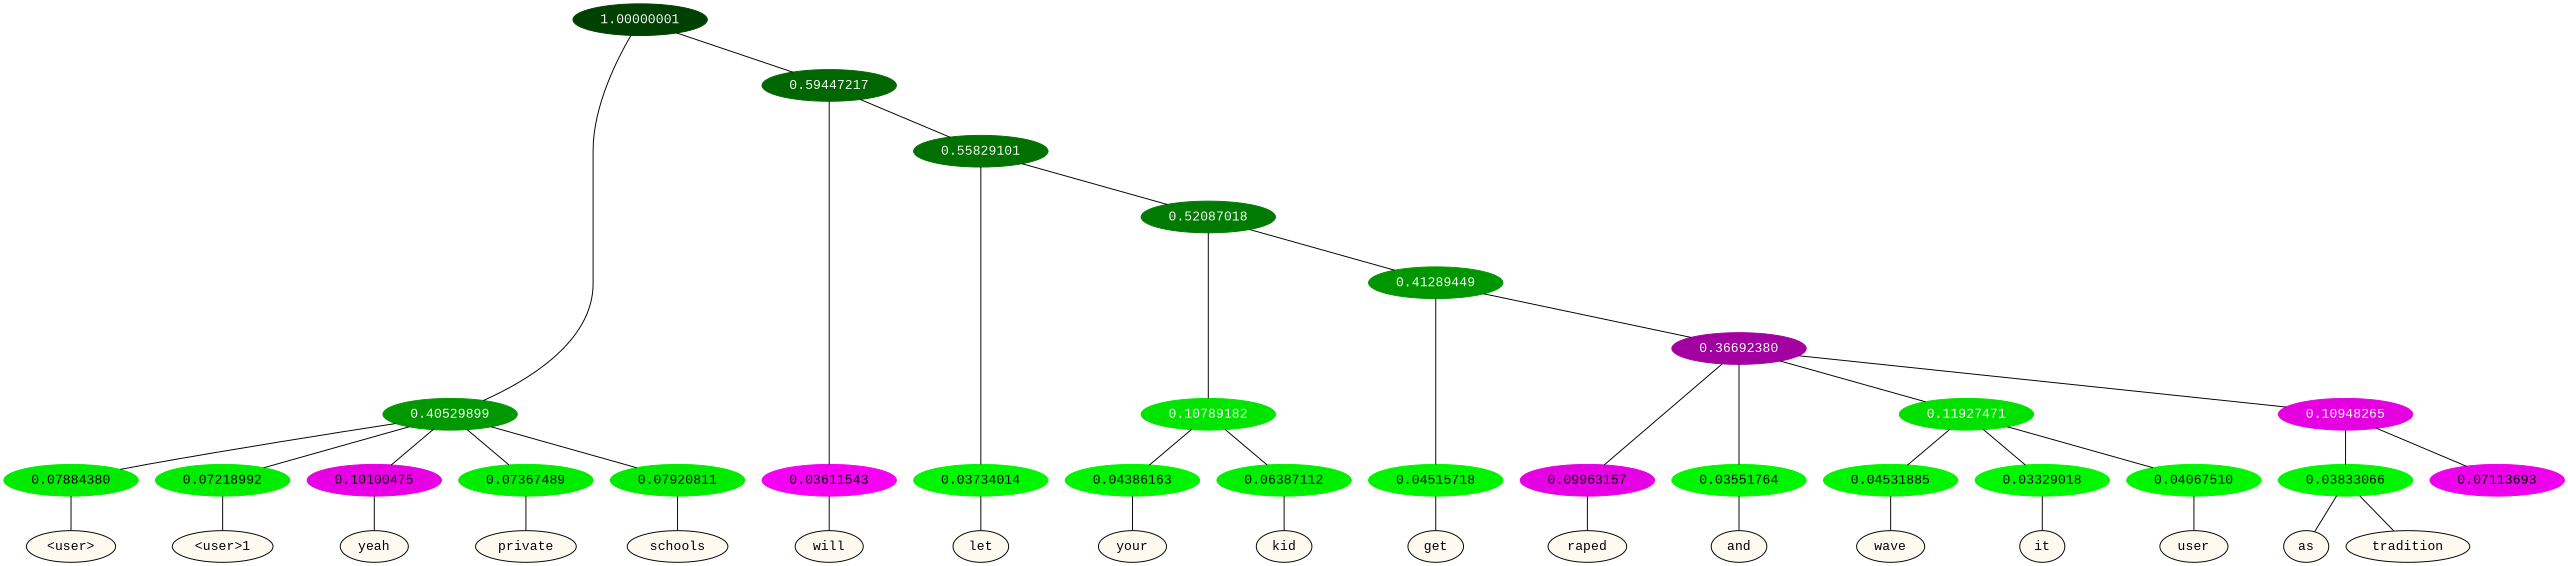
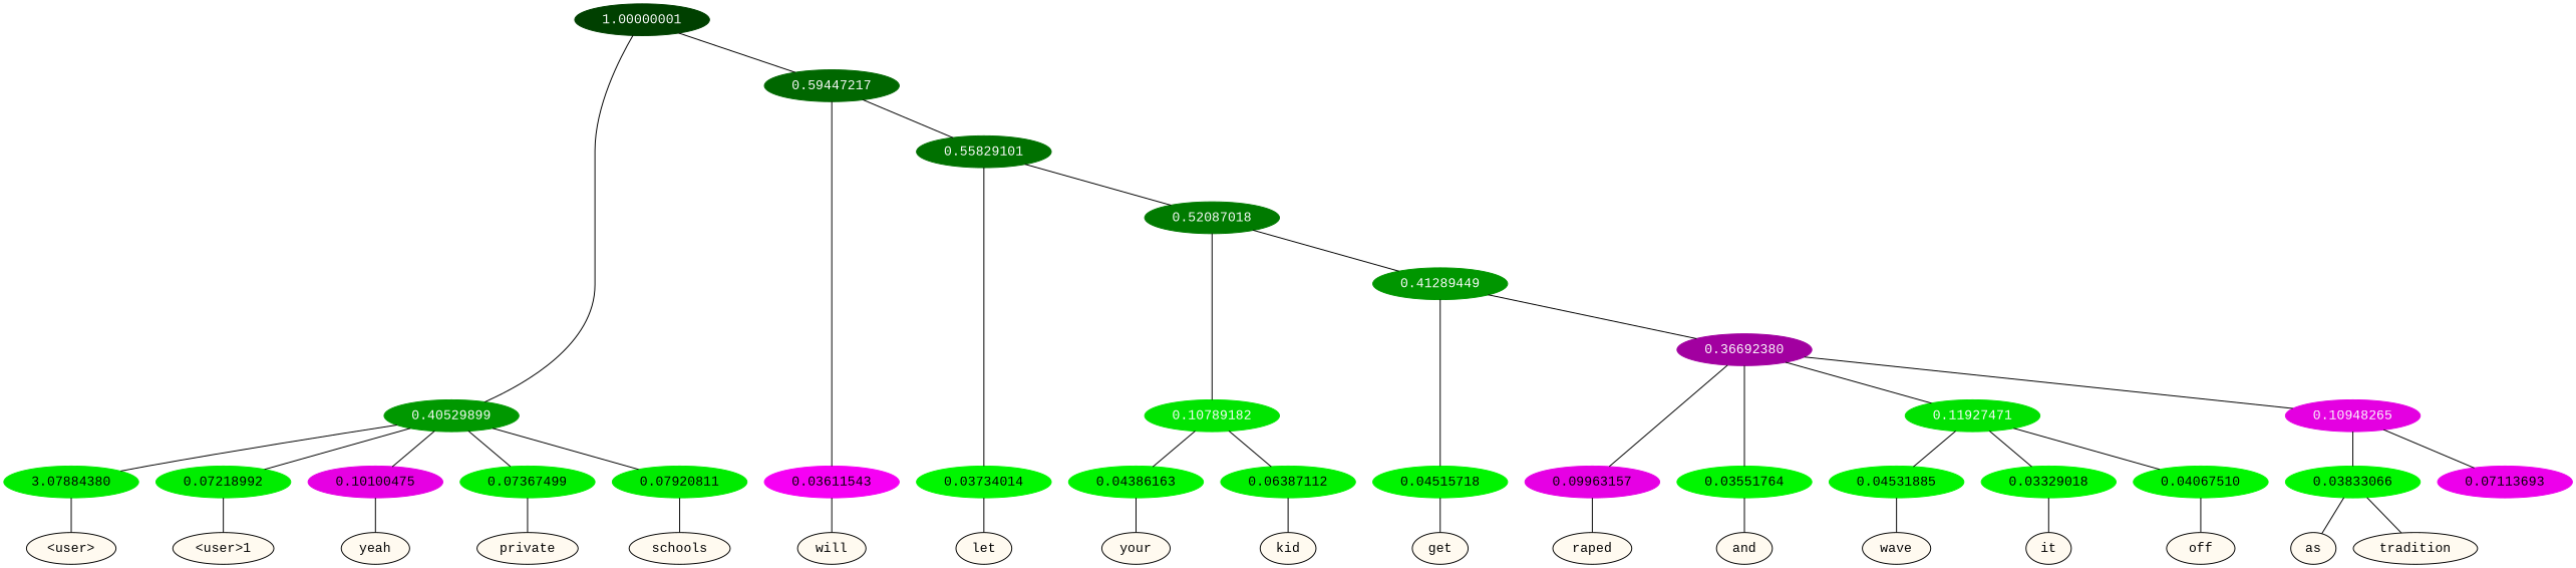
  graph {
    fontname="Liberation Mono"
    node [color=black fontname="Liberation Mono" format=png nodesep=0.001 ordering=out overlap_scaling=0.01 ranksep=0.001 style=filled]
    edge [fontname="Liberation Mono"]
    n1 [fillcolor=floralwhite height=0.15 label="\<user\>" style="filled,solid" width=0.15]
    n2 [fillcolor=floralwhite height=0.15 label="\<user\>1" style="filled,solid" width=0.15]
    n3 [fillcolor=floralwhite height=0.15 label=yeah style="filled,solid" width=0.15]
    n4 [fillcolor=floralwhite height=0.15 label=private style="filled,solid" width=0.15]
    n5 [fillcolor=floralwhite height=0.15 label=schools style="filled,solid" width=0.15]
    n6 [fillcolor=floralwhite height=0.15 label=will style="filled,solid" width=0.15]
    n7 [fillcolor=floralwhite height=0.15 label=let style="filled,solid" width=0.15]
    n8 [fillcolor=floralwhite height=0.15 label=your style="filled,solid" width=0.15]
    n9 [fillcolor=floralwhite height=0.15 label=kid style="filled,solid" width=0.15]
    n10 [fillcolor=floralwhite height=0.15 label=get style="filled,solid" width=0.15]
    n11 [fillcolor=floralwhite height=0.15 label=raped style="filled,solid" width=0.15]
    n12 [fillcolor=floralwhite height=0.15 label=and style="filled,solid" width=0.15]
    n13 [fillcolor=floralwhite height=0.15 label=wave style="filled,solid" width=0.15]
    n14 [fillcolor=floralwhite height=0.15 label=it style="filled,solid" width=0.15]
-   n15 [fillcolor=floralwhite height=0.15 label=user style="filled,solid" width=0.15]
+   n15 [fillcolor=floralwhite height=0.15 label=off style="filled,solid" width=0.15]
    n16 [fillcolor=floralwhite height=0.15 label=as style="filled,solid" width=0.15]
    n17 [fillcolor=floralwhite height=0.15 label=tradition style="filled,solid" width=0.15]
-   n18 [color="0.334 1.000 0.921" fontcolor=black height=0.15 label=0.07884380 width=0.15]
+   n18 [color="0.334 1.000 0.921" fontcolor=black height=0.15 label=3.07884380 width=0.15]
    n19 [color="0.334 1.000 0.928" fontcolor=black height=0.15 label=0.07218992 width=0.15]
    n20 [color="0.835 1.000 0.899" fontcolor=black height=0.15 label=0.10100475 width=0.15]
-   n21 [color="0.334 1.000 0.926" fontcolor=black height=0.15 label=0.07367489 width=0.15]
+   n21 [color="0.334 1.000 0.926" fontcolor=black height=0.15 label=0.07367499 width=0.15]
    n22 [color="0.334 1.000 0.921" fontcolor=black height=0.15 label=0.07920811 width=0.15]
    n23 [color="0.835 1.000 0.964" fontcolor=black height=0.15 label=0.03611543 width=0.15]
    n24 [color="0.334 1.000 0.963" fontcolor=black height=0.15 label=0.03734014 width=0.15]
    n25 [color="0.334 1.000 0.956" fontcolor=black height=0.15 label=0.04386163 width=0.15]
    n26 [color="0.334 1.000 0.936" fontcolor=black height=0.15 label=0.06387112 width=0.15]
    n27 [color="0.334 1.000 0.954" fontcolor=black height=0.15 label=0.04515718 width=0.15]
    n28 [color="0.835 1.000 0.900" fontcolor=black height=0.15 label=0.09963157 width=0.15]
    n29 [color="0.334 1.000 0.961" fontcolor=black height=0.15 label=0.03551764 width=0.15]
    n30 [color="0.334 1.000 0.955" fontcolor=black height=0.15 label=0.04531885 width=0.15]
    n31 [color="0.334 1.000 0.967" fontcolor=black height=0.15 label=0.03329018 width=0.15]
    n32 [color="0.334 1.000 0.960" fontcolor=black height=0.15 label=0.04067510 width=0.15]
    n33 [color="0.334 1.000 0.962" fontcolor=black height=0.15 label=0.03833066 width=0.15]
    n34 [color="0.835 1.000 0.929" fontcolor=black height=0.15 label=0.07113693 width=0.15]
    n35 [color="0.334 1.000 0.250" fontcolor=grey99 height=0.15 label=1.00000001 width=0.15]
    n36 [color="0.334 1.000 0.595" fontcolor=grey99 height=0.15 label=0.40529899 width=0.15]
    n37 [color="0.334 1.000 0.406" fontcolor=grey99 height=0.15 label=0.59447217 width=0.15]
    n38 [color="0.334 1.000 0.442" fontcolor=grey99 height=0.15 label=0.55829101 width=0.15]
    n39 [color="0.334 1.000 0.479" fontcolor=grey99 height=0.15 label=0.52087018 width=0.15]
    n40 [color="0.334 1.000 0.892" fontcolor=grey99 height=0.15 label=0.10789182 width=0.15]
    n41 [color="0.334 1.000 0.587" fontcolor=grey99 height=0.15 label=0.41289449 width=0.15]
    n42 [color="0.835 1.000 0.633" fontcolor=grey99 height=0.15 label=0.36692380 width=0.15]
    n43 [color="0.334 1.000 0.881" fontcolor=grey99 height=0.15 label=0.11927471 width=0.15]
    n44 [color="0.835 1.000 0.891" fontcolor=grey99 height=0.15 label=0.10948265 width=0.15]
    subgraph sub_1 {
      rank=same
      n1
      n2
      n3
      n4
      n5
      n6
      n7
      n8
      n9
      n10
      n11
      n12
      n13
      n14
      n15
      n16
      n17
    }
    subgraph sub_2 {
      rank=same
      n18
      n19
      n20
      n21
      n22
      n23
      n24
      n25
      n26
      n27
      n28
      n29
      n30
      n31
      n32
      n33
      n34
    }
    n18 -- n1
    n19 -- n2
    n20 -- n3
    n21 -- n4
    n22 -- n5
    n23 -- n6
    n24 -- n7
    n25 -- n8
    n26 -- n9
    n27 -- n10
    n28 -- n11
    n29 -- n12
    n30 -- n13
    n31 -- n14
    n32 -- n15
    n33 -- n16
    n33 -- n17
    n35 -- n36
    n35 -- n37
    n36 -- n18
    n36 -- n19
    n36 -- n20
    n36 -- n21
    n36 -- n22
    n37 -- n23
    n37 -- n38
    n38 -- n24
    n38 -- n39
    n39 -- n40
    n39 -- n41
    n40 -- n25
    n40 -- n26
    n41 -- n27
    n41 -- n42
    n42 -- n28
    n42 -- n29
    n42 -- n43
    n42 -- n44
    n43 -- n30
    n43 -- n31
    n43 -- n32
    n44 -- n33
    n44 -- n34
  }
